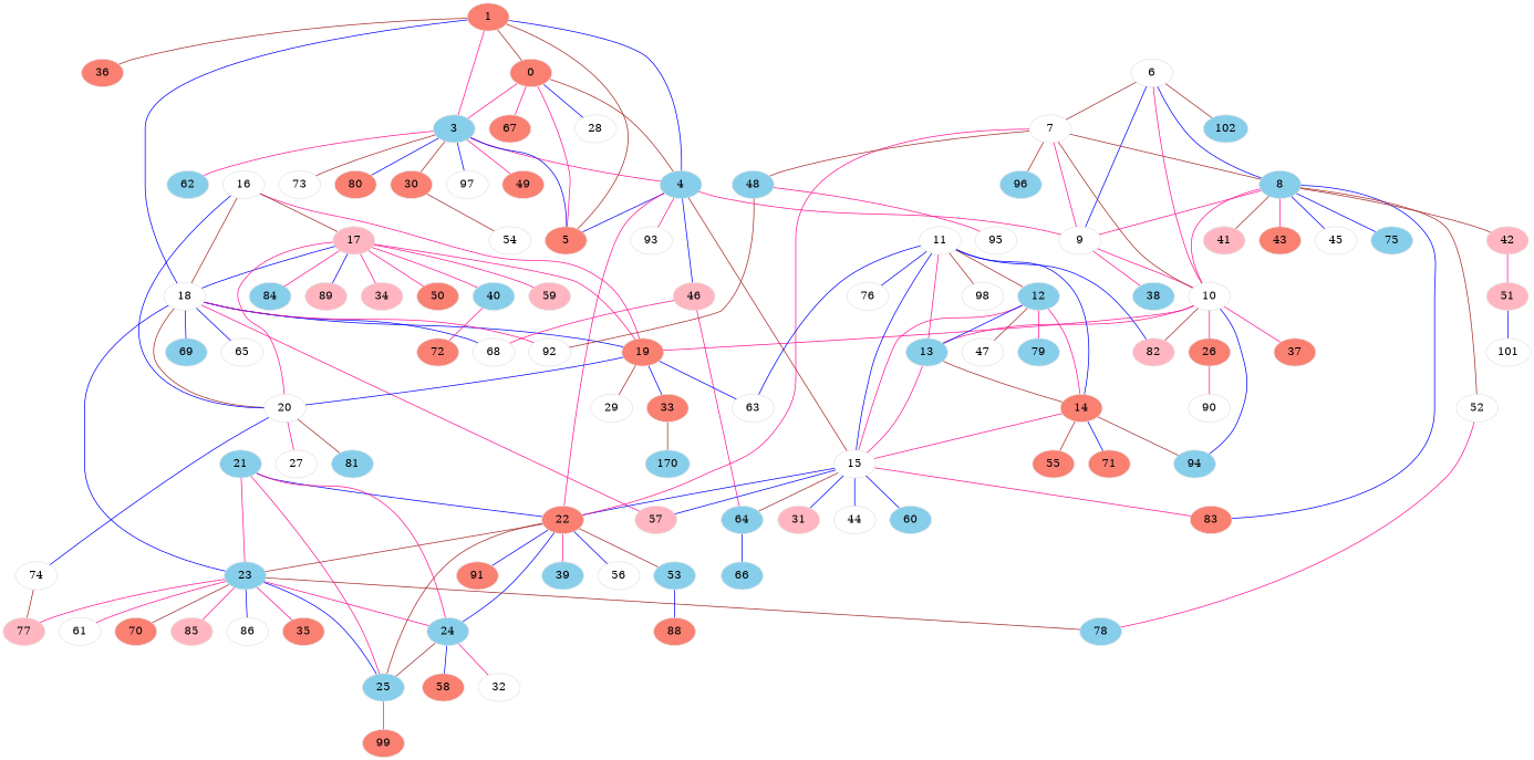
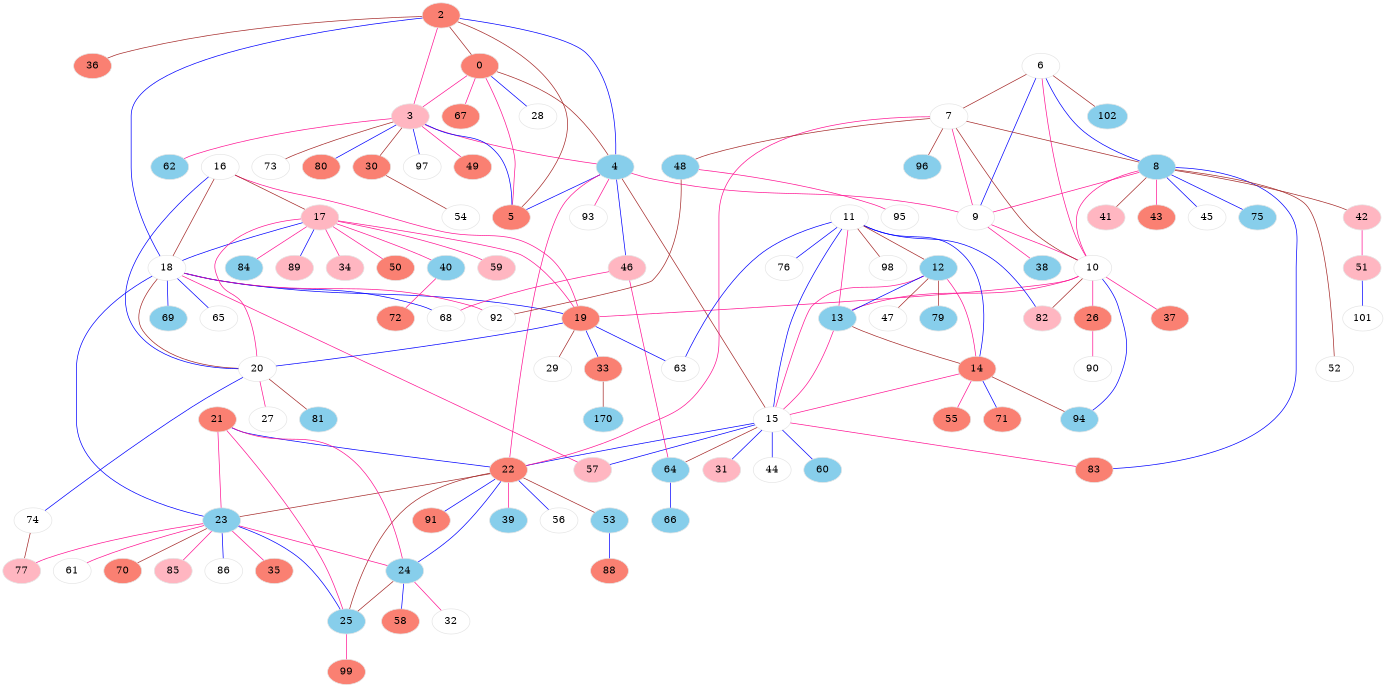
  graph {
    node [color=gray90 fillcolor=white style=filled]
    edge [color=deeppink]
-   1 [fillcolor=salmon]
+   1 [fillcolor=salmon label=2]
    n2 [fillcolor=salmon label=0]
-   3 [fillcolor=skyblue]
+   3 [fillcolor=lightpink]
    4 [fillcolor=skyblue]
    5 [fillcolor=salmon]
    18
    36 [fillcolor=salmon]
    28
    67 [fillcolor=salmon]
    30 [fillcolor=salmon]
    49 [fillcolor=salmon]
    62 [fillcolor=skyblue]
    73
    80 [fillcolor=salmon]
    97
    9
    15
    22 [fillcolor=salmon]
    46 [fillcolor=lightpink]
    93
    19 [fillcolor=salmon]
    20
    23 [fillcolor=skyblue]
    57 [fillcolor=lightpink]
    65
    68
    69 [fillcolor=skyblue]
    92
    54
    10
    38 [fillcolor=skyblue]
    83 [fillcolor=salmon]
    31 [fillcolor=lightpink]
    44
    60 [fillcolor=skyblue]
    64 [fillcolor=skyblue]
    24 [fillcolor=skyblue]
    25 [fillcolor=skyblue]
    39 [fillcolor=skyblue]
    53 [fillcolor=skyblue]
    56
    91 [fillcolor=salmon]
    6
    7
    8 [fillcolor=skyblue]
    102 [fillcolor=skyblue]
    48 [fillcolor=skyblue]
    96 [fillcolor=skyblue]
    41 [fillcolor=lightpink]
    42 [fillcolor=lightpink]
    43 [fillcolor=salmon]
    45
    52
    75 [fillcolor=skyblue]
    13 [fillcolor=skyblue]
    26 [fillcolor=salmon]
    37 [fillcolor=salmon]
    82 [fillcolor=lightpink]
    94 [fillcolor=skyblue]
    95
    51 [fillcolor=lightpink]
-   78 [fillcolor=skyblue]
    14 [fillcolor=salmon]
    63
    29
    33 [fillcolor=salmon]
    90
    11
    12 [fillcolor=skyblue]
    76
    98
    47
    79 [fillcolor=skyblue]
    55 [fillcolor=salmon]
    71 [fillcolor=salmon]
    66 [fillcolor=skyblue]
    16
    17 [fillcolor=lightpink]
    34 [fillcolor=lightpink]
    40 [fillcolor=skyblue]
    50 [fillcolor=salmon]
    59 [fillcolor=lightpink]
    84 [fillcolor=skyblue]
    89 [fillcolor=lightpink]
    27
    74
    81 [fillcolor=skyblue]
    72 [fillcolor=salmon]
    35 [fillcolor=salmon]
    61
    70 [fillcolor=salmon]
    77 [fillcolor=lightpink]
    85 [fillcolor=lightpink]
    86
    n95 [fillcolor=skyblue label=170]
-   21 [fillcolor=skyblue]
+   21 [fillcolor=salmon]
    32
    58 [fillcolor=salmon]
    99 [fillcolor=salmon]
    88 [fillcolor=salmon]
    101
    1 -- n2 [color=brown]
    1 -- 3
    1 -- 4 [color=blue]
    1 -- 5 [color=brown]
    1 -- 18 [color=blue]
    1 -- 36 [color=brown]
    n2 -- 3
    n2 -- 4 [color=brown]
    n2 -- 5
    n2 -- 28 [color=blue]
    n2 -- 67
    3 -- 4
    3 -- 5 [color=blue]
    3 -- 30 [color=brown]
    3 -- 49
    3 -- 62
    3 -- 73 [color=brown]
    3 -- 80 [color=blue]
    3 -- 97 [color=blue]
    4 -- 5 [color=blue]
    4 -- 9
    4 -- 15 [color=brown]
    4 -- 22
    4 -- 46 [color=blue]
    4 -- 93
    18 -- 19 [color=blue]
    18 -- 20 [color=brown]
    18 -- 23 [color=blue]
    18 -- 57
    18 -- 65 [color=blue]
    18 -- 68 [color=blue]
    18 -- 69 [color=blue]
    18 -- 92
    30 -- 54 [color=brown]
    9 -- 10
    9 -- 38
    15 -- 22 [color=blue]
    15 -- 57 [color=blue]
    15 -- 83
    15 -- 31 [color=blue]
    15 -- 44 [color=blue]
    15 -- 60 [color=blue]
    15 -- 64 [color=brown]
    22 -- 23 [color=brown]
    22 -- 24 [color=blue]
    22 -- 25 [color=brown]
    22 -- 39
    22 -- 53 [color=brown]
    22 -- 56 [color=blue]
    22 -- 91 [color=blue]
    46 -- 68
    46 -- 64
    19 -- 20 [color=blue]
    19 -- 63 [color=blue]
    19 -- 29 [color=brown]
    19 -- 33 [color=blue]
    20 -- 27
    20 -- 74 [color=blue]
    20 -- 81 [color=brown]
    23 -- 24
    23 -- 25 [color=blue]
-   23 -- 78 [color=brown]
    23 -- 35
    23 -- 61
    23 -- 70 [color=brown]
    23 -- 77
    23 -- 85
    23 -- 86 [color=blue]
    10 -- 19
    10 -- 13
    10 -- 26
    10 -- 37
    10 -- 82 [color=brown]
    10 -- 94 [color=blue]
    64 -- 66 [color=blue]
    24 -- 25 [color=brown]
    24 -- 32
    24 -- 58 [color=blue]
    25 -- 99
    53 -- 88 [color=blue]
    6 -- 9 [color=blue]
    6 -- 10
    6 -- 7 [color=brown]
    6 -- 8 [color=blue]
    6 -- 102 [color=brown]
    7 -- 9
    7 -- 22
    7 -- 10 [color=brown]
    7 -- 8 [color=brown]
    7 -- 48 [color=brown]
    7 -- 96 [color=brown]
    8 -- 9
    8 -- 10
    8 -- 83 [color=blue]
    8 -- 41 [color=brown]
    8 -- 42 [color=brown]
    8 -- 43
    8 -- 45 [color=blue]
    8 -- 52 [color=brown]
    8 -- 75 [color=blue]
    48 -- 92 [color=brown]
    48 -- 95
    42 -- 51
-   52 -- 78
    13 -- 15
    13 -- 14 [color=brown]
    26 -- 90
    51 -- 101 [color=blue]
    14 -- 15
    14 -- 94 [color=brown]
-   14 -- 55 [color=brown]
+   14 -- 55
    14 -- 71 [color=blue]
    33 -- n95 [color=brown]
    11 -- 15 [color=blue]
    11 -- 13
    11 -- 82 [color=blue]
    11 -- 14 [color=blue]
    11 -- 63 [color=blue]
    11 -- 12 [color=brown]
    11 -- 76 [color=blue]
    11 -- 98 [color=brown]
    12 -- 15
    12 -- 13 [color=blue]
    12 -- 14
    12 -- 47 [color=brown]
-   12 -- 79
+   12 -- 79 [color=brown]
    16 -- 18 [color=brown]
    16 -- 19
    16 -- 20 [color=blue]
    16 -- 17 [color=brown]
    17 -- 18 [color=blue]
    17 -- 19
    17 -- 20
    17 -- 34
    17 -- 40
    17 -- 50
    17 -- 59
    17 -- 84
    17 -- 89 [color=blue]
    40 -- 72
    74 -- 77 [color=brown]
    21 -- 22 [color=blue]
    21 -- 23
    21 -- 24
    21 -- 25
  }
